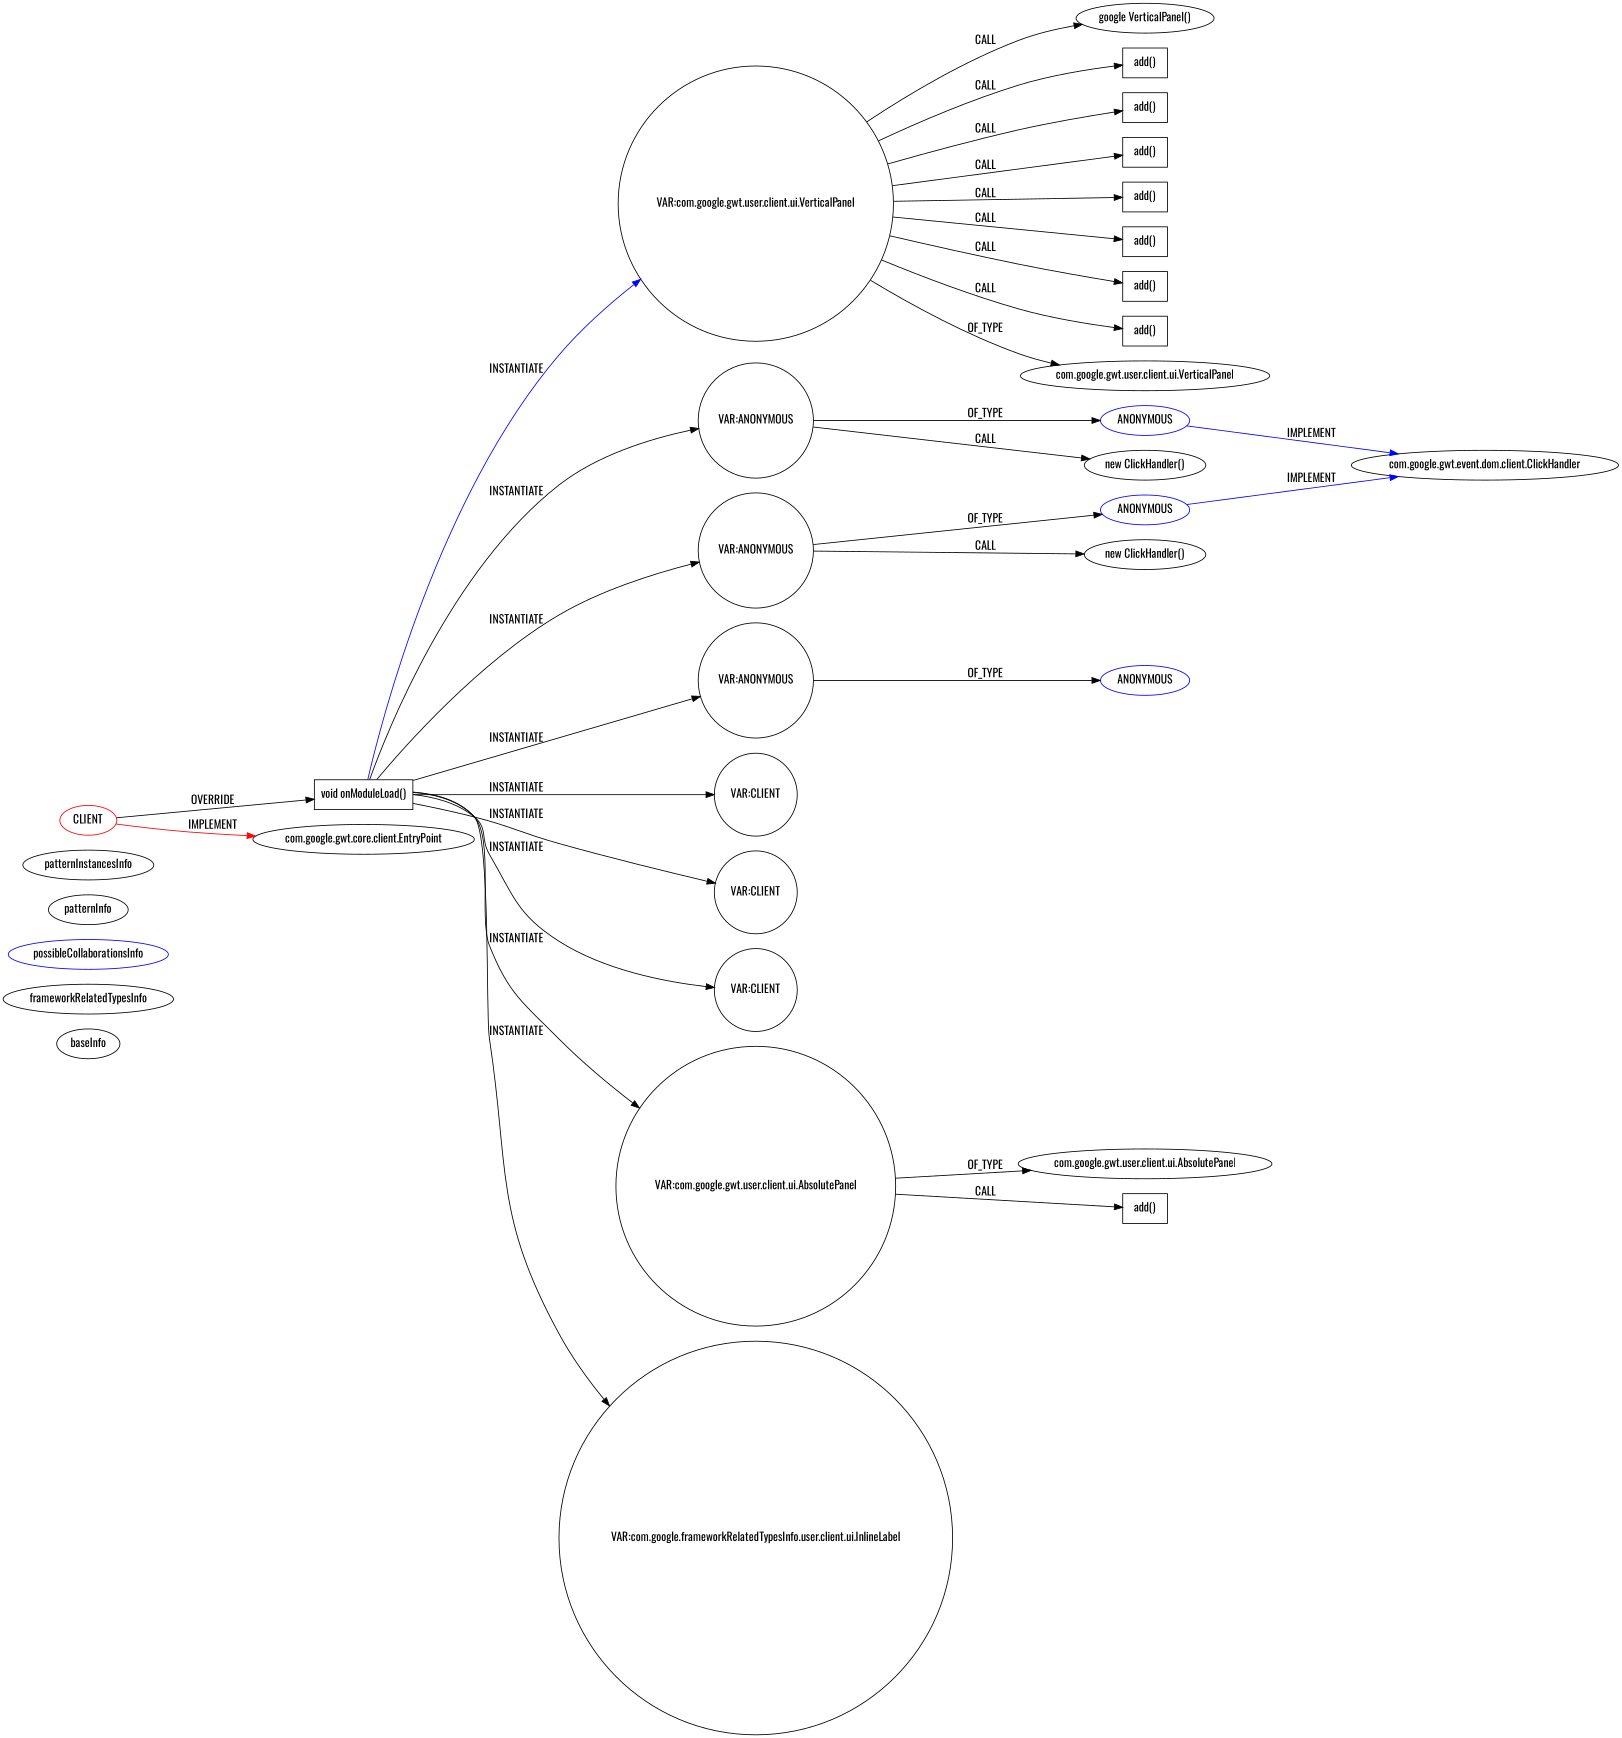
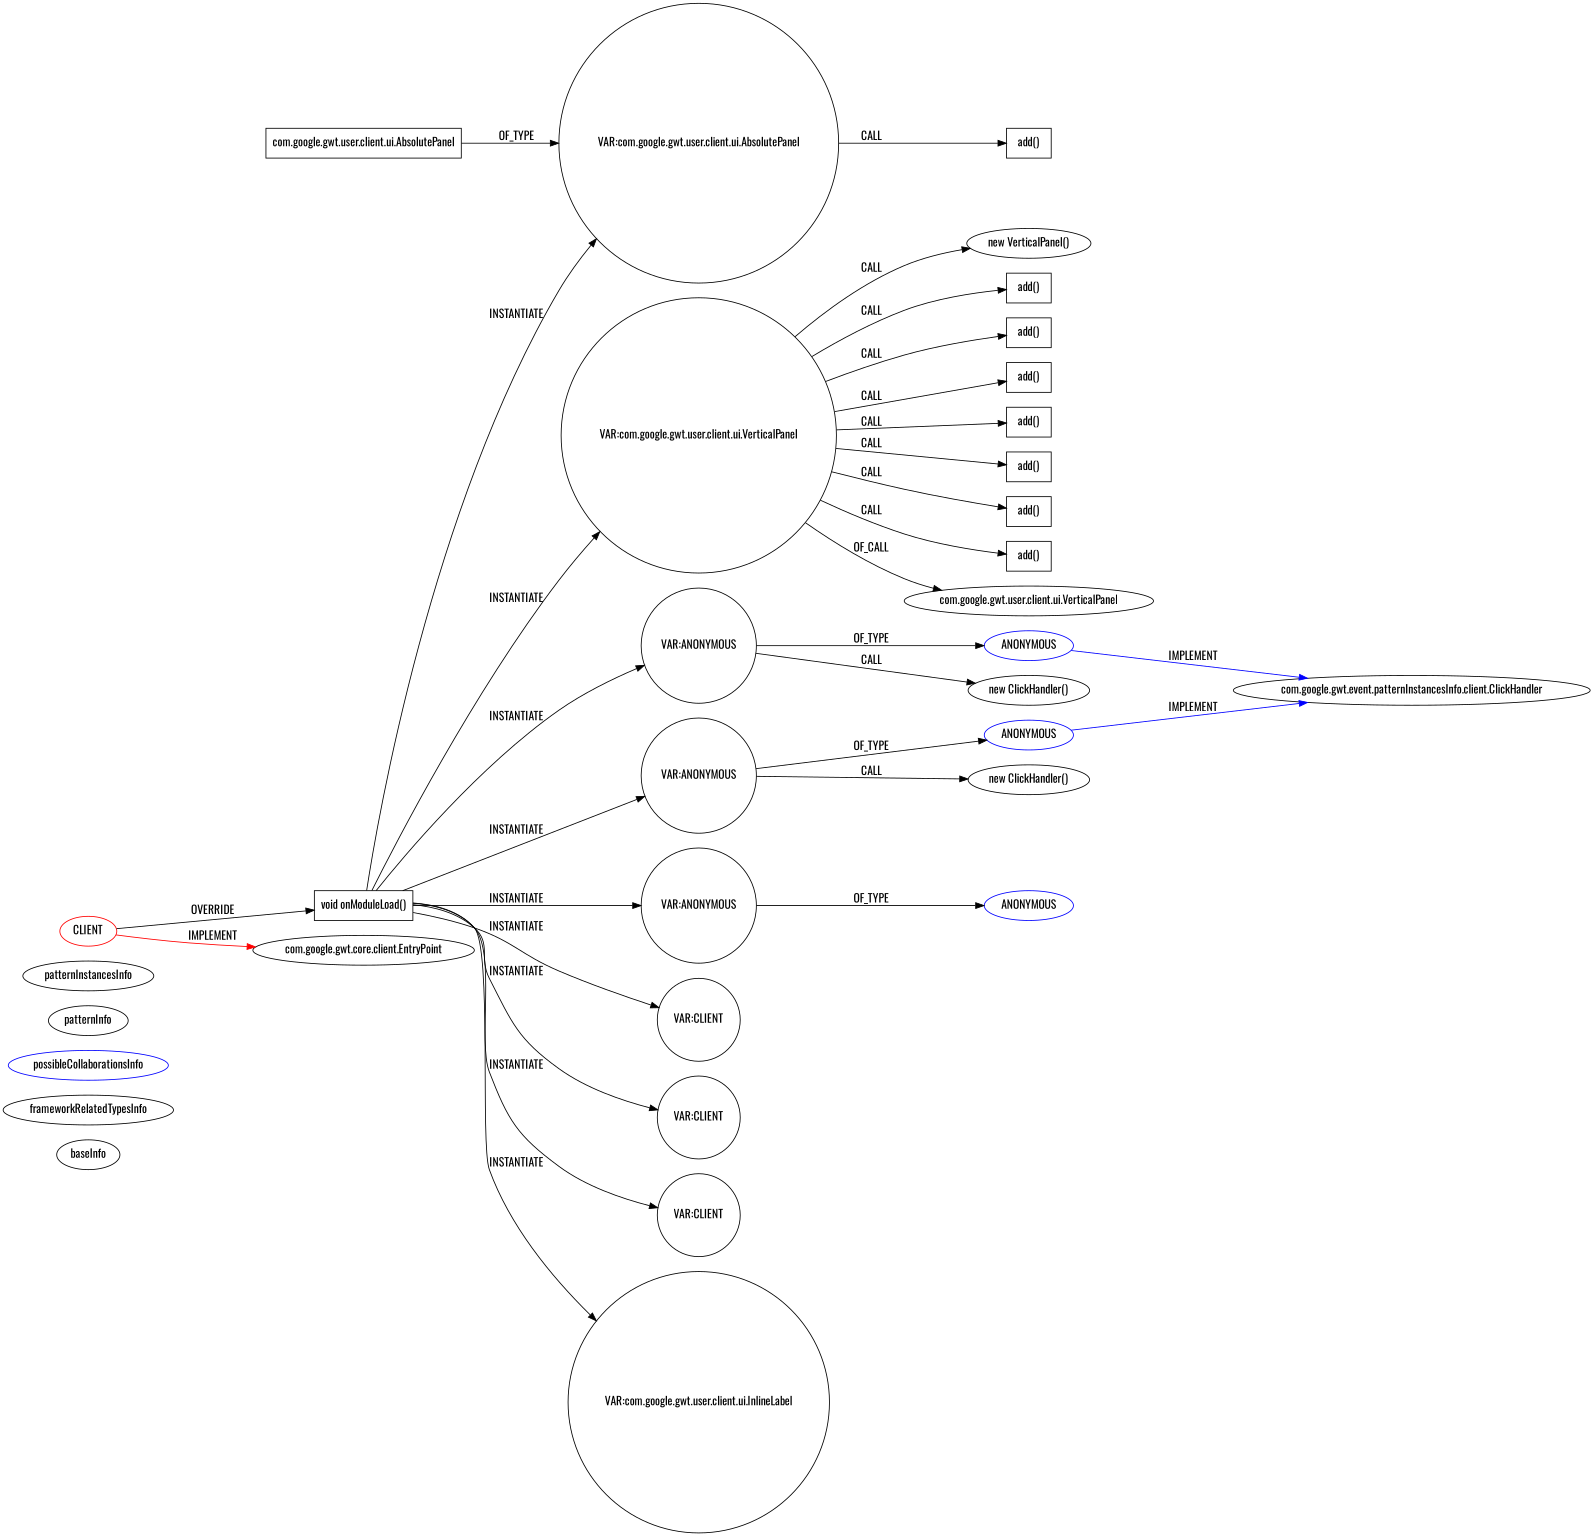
  digraph {
    fontname=Oswald
    rankdir=LR
    node [fontname=Oswald isFrameworkType=false vertexType=VARIABLE_EXPRESION]
    edge [fontname=Oswald]
    baseInfo [category=pattern graphId=314 isAnonymous=false possibleRelation=true isFrameworkType="" vertexType=""]
    frameworkRelatedTypesInfo [0="com.google.gwt.core.client.EntryPoint" isFrameworkType="" vertexType=""]
    possibleCollaborationsInfo [0="314~INSTANTIATION-OVERRIDING_METHOD_DECLARATION-~com.google.gwt.core.client.EntryPoint ~com.google.gwt.event.dom.client.ClickHandler ~false~true" 1="314~INSTANTIATION-OVERRIDING_METHOD_DECLARATION-~com.google.gwt.core.client.EntryPoint ~com.google.gwt.event.dom.client.ClickHandler ~false~true" color=blue isFrameworkType="" vertexType=""]
    patternInfo [frequency=2.0 patternRootClient=0 isFrameworkType="" vertexType=""]
    patternInstancesInfo [0="ashtonthomas-gwt-fast-touch-press~/ashtonthomas-gwt-fast-touch-press/gwt-fast-touch-press-master/src/io/ashton/fastpress/client/Gwt_fast_press.java~Gwt_fast_press~744" 1="nakaken0629-mezamashimailgwt~/nakaken0629-mezamashimailgwt/mezamashimailgwt-master/mezamashimailgwt/src/com/appspot/mezamashimailgwt/client/Mezamashimailgwt.java~Mezamashimailgwt~4116" isFrameworkType="" vertexType=""]
-   n6 [label="google VerticalPanel()" vertexType=CONSTRUCTOR_CALL]
+   n6 [label="new VerticalPanel()" vertexType=CONSTRUCTOR_CALL]
    n7 [label="VAR:com.google.gwt.user.client.ui.VerticalPanel" shape=circle]
    n8 [label="add()" shape=box vertexType=INSIDE_CALL]
    n9 [label="add()" shape=box vertexType=INSIDE_CALL]
    n10 [label="add()" shape=box vertexType=INSIDE_CALL]
    n11 [label="add()" shape=box vertexType=INSIDE_CALL]
    n12 [label="add()" shape=box vertexType=INSIDE_CALL]
    n13 [label="add()" shape=box vertexType=INSIDE_CALL]
    n14 [label="add()" shape=box vertexType=INSIDE_CALL]
    n15 [label="com.google.gwt.user.client.ui.VerticalPanel" vertexType=FRAMEWORK_CLASS_TYPE]
    n16 [label="void onModuleLoad()" shape=box vertexType=OVERRIDING_METHOD_DECLARATION]
    n17 [label="VAR:ANONYMOUS" shape=circle]
    n18 [label="VAR:ANONYMOUS" shape=circle]
    n19 [label="VAR:ANONYMOUS" shape=circle]
    n20 [label="VAR:CLIENT" shape=circle]
    n21 [label="VAR:CLIENT" shape=circle]
    n22 [label="VAR:CLIENT" shape=circle]
    n23 [label="VAR:com.google.gwt.user.client.ui.AbsolutePanel" shape=circle]
-   n24 [label="VAR:com.google.frameworkRelatedTypesInfo.user.client.ui.InlineLabel" shape=circle]
+   n24 [label="VAR:com.google.gwt.user.client.ui.InlineLabel" shape=circle]
    n25 [color=blue label=ANONYMOUS vertexType=REFERENCE_ANONYMOUS_DECLARATION]
    n26 [label="new ClickHandler()" vertexType=CONSTRUCTOR_CALL]
    n27 [color=blue label=ANONYMOUS vertexType=REFERENCE_ANONYMOUS_DECLARATION]
    n28 [label="new ClickHandler()" vertexType=CONSTRUCTOR_CALL]
    n29 [color=blue label=ANONYMOUS vertexType=REFERENCE_ANONYMOUS_DECLARATION]
-   n30 [label="com.google.gwt.user.client.ui.AbsolutePanel" vertexType=FRAMEWORK_CLASS_TYPE]
+   n30 [label="com.google.gwt.user.client.ui.AbsolutePanel" vertexType=FRAMEWORK_CLASS_TYPE shape=box]
    n31 [label="add()" shape=box vertexType=INSIDE_CALL]
    n32 [color=red label=CLIENT vertexType=ROOT_CLIENT_CLASS_DECLARATION]
    n33 [label="com.google.gwt.core.client.EntryPoint" vertexType=FRAMEWORK_INTERFACE_TYPE]
-   n34 [label="com.google.gwt.event.dom.client.ClickHandler" vertexType=FRAMEWORK_INTERFACE_TYPE]
+   n34 [label="com.google.gwt.event.patternInstancesInfo.client.ClickHandler" vertexType=FRAMEWORK_INTERFACE_TYPE]
    n7 -> n6 [label=CALL]
    n7 -> n8 [label=CALL]
    n7 -> n9 [label=CALL]
    n7 -> n10 [label=CALL]
    n7 -> n11 [label=CALL]
    n7 -> n12 [label=CALL]
    n7 -> n13 [label=CALL]
    n7 -> n14 [label=CALL]
-   n7 -> n15 [label=OF_TYPE]
-   n16 -> n7 [label=INSTANTIATE color=blue]
+   n7 -> n15 [label=OF_CALL]
+   n16 -> n7 [label=INSTANTIATE]
    n16 -> n17 [label=INSTANTIATE]
    n16 -> n18 [label=INSTANTIATE]
    n16 -> n19 [label=INSTANTIATE]
    n16 -> n20 [label=INSTANTIATE]
    n16 -> n21 [label=INSTANTIATE]
    n16 -> n22 [label=INSTANTIATE]
    n16 -> n23 [label=INSTANTIATE]
    n16 -> n24 [label=INSTANTIATE]
    n17 -> n25 [label=OF_TYPE]
    n17 -> n26 [label=CALL]
    n18 -> n27 [label=OF_TYPE]
    n18 -> n28 [label=CALL]
    n19 -> n29 [label=OF_TYPE]
-   n23 -> n30 [label=OF_TYPE]
+   n30 -> n23 [label=OF_TYPE]
    n23 -> n31 [label=CALL]
    n25 -> n34 [color=blue label=IMPLEMENT]
    n27 -> n34 [color=blue label=IMPLEMENT]
    n32 -> n16 [label=OVERRIDE]
    n32 -> n33 [color=red label=IMPLEMENT]
  }
